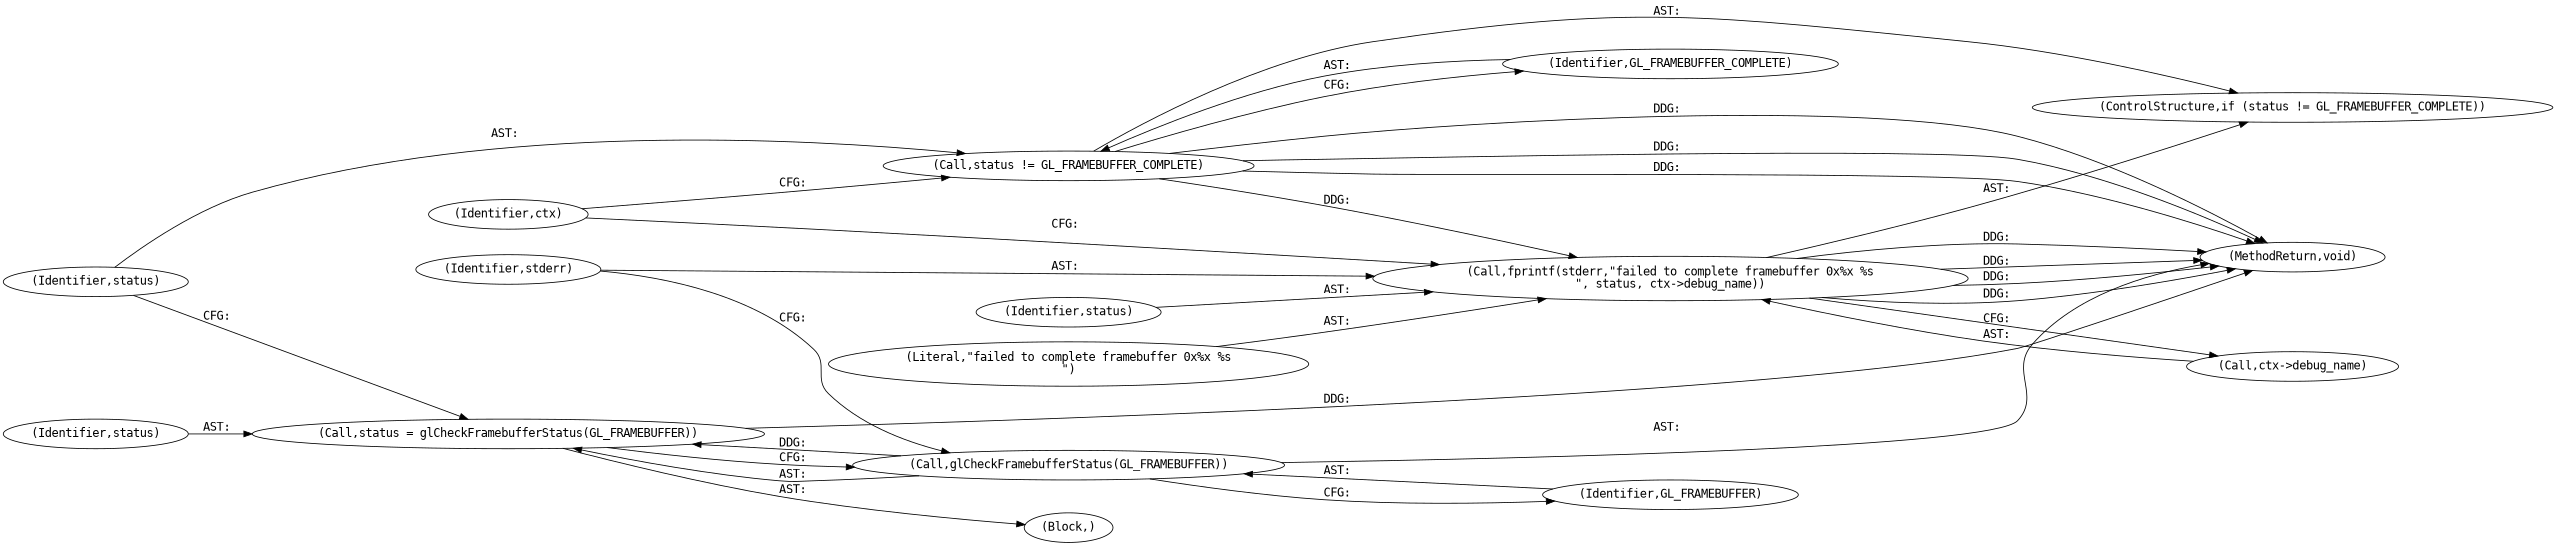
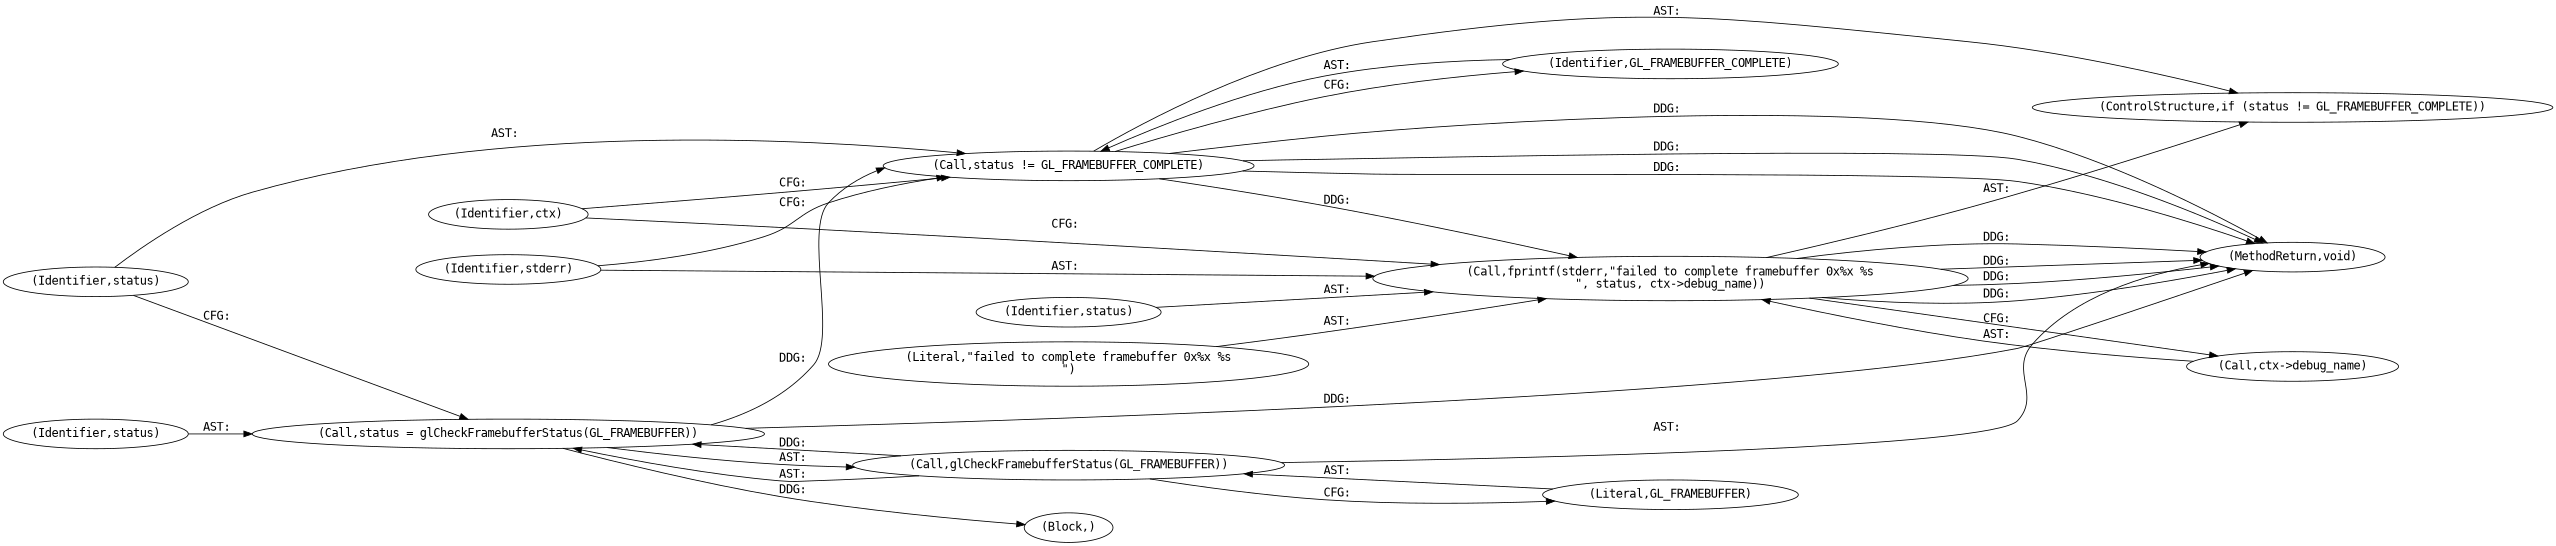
  digraph {
    fontname="DejaVu Sans Mono"
    rankdir=LR
    node [fontname="DejaVu Sans Mono"]
    edge [fontname="DejaVu Sans Mono"]
    n1 [label="(Call,fprintf(stderr,\"failed to complete framebuffer 0x%x %s\n\", status, ctx->debug_name))"]
    n2 [label="(MethodReturn,void)"]
    n3 [label="(Call,ctx->debug_name)"]
    n4 [label="(ControlStructure,if (status != GL_FRAMEBUFFER_COMPLETE))"]
    n5 [label="(Call,status != GL_FRAMEBUFFER_COMPLETE)"]
    n6 [label="(Identifier,GL_FRAMEBUFFER_COMPLETE)"]
    n7 [label="(Call,status = glCheckFramebufferStatus(GL_FRAMEBUFFER))"]
    n8 [label="(Call,glCheckFramebufferStatus(GL_FRAMEBUFFER))"]
    n9 [label="(Block,)"]
-   n10 [label="(Identifier,GL_FRAMEBUFFER)"]
+   n10 [label="(Literal,GL_FRAMEBUFFER)"]
    n11 [label="(Identifier,status)"]
    n12 [label="(Literal,\"failed to complete framebuffer 0x%x %s\n\")"]
    n13 [label="(Identifier,ctx)"]
    n14 [label="(Identifier,status)"]
    n15 [label="(Identifier,stderr)"]
    n16 [label="(Identifier,status)"]
    n1 -> n2 [label="DDG: "]
    n1 -> n2 [label="DDG: "]
    n1 -> n2 [label="DDG: "]
    n1 -> n2 [label="DDG: "]
    n1 -> n3 [label="CFG: "]
    n1 -> n4 [label="AST: "]
    n3 -> n1 [label="AST: "]
    n5 -> n1 [label="DDG: "]
    n5 -> n2 [label="DDG: "]
    n5 -> n2 [label="DDG: "]
    n5 -> n2 [label="DDG: "]
    n5 -> n4 [label="AST: "]
    n5 -> n6 [label="CFG: "]
    n6 -> n5 [label="AST: "]
    n7 -> n2 [label="DDG: "]
-   n7 -> n8 [label="CFG: "]
-   n7 -> n9 [label="AST: "]
+   n7 -> n5 [label="DDG: "]
+   n7 -> n8 [label="AST: "]
+   n7 -> n9 [label="DDG: "]
    n8 -> n2 [label="AST: "]
    n8 -> n7 [label="AST: "]
    n8 -> n7 [label="DDG: "]
    n8 -> n10 [label="CFG: "]
    n10 -> n8 [label="AST: "]
    n11 -> n7 [label="AST: "]
    n12 -> n1 [label="AST: "]
    n13 -> n1 [label="CFG: "]
    n13 -> n5 [label="CFG: "]
    n14 -> n5 [label="AST: "]
    n14 -> n7 [label="CFG: "]
    n15 -> n1 [label="AST: "]
-   n15 -> n8 [label="CFG: "]
+   n15 -> n5 [label="CFG: "]
    n16 -> n1 [label="AST: "]
  }
